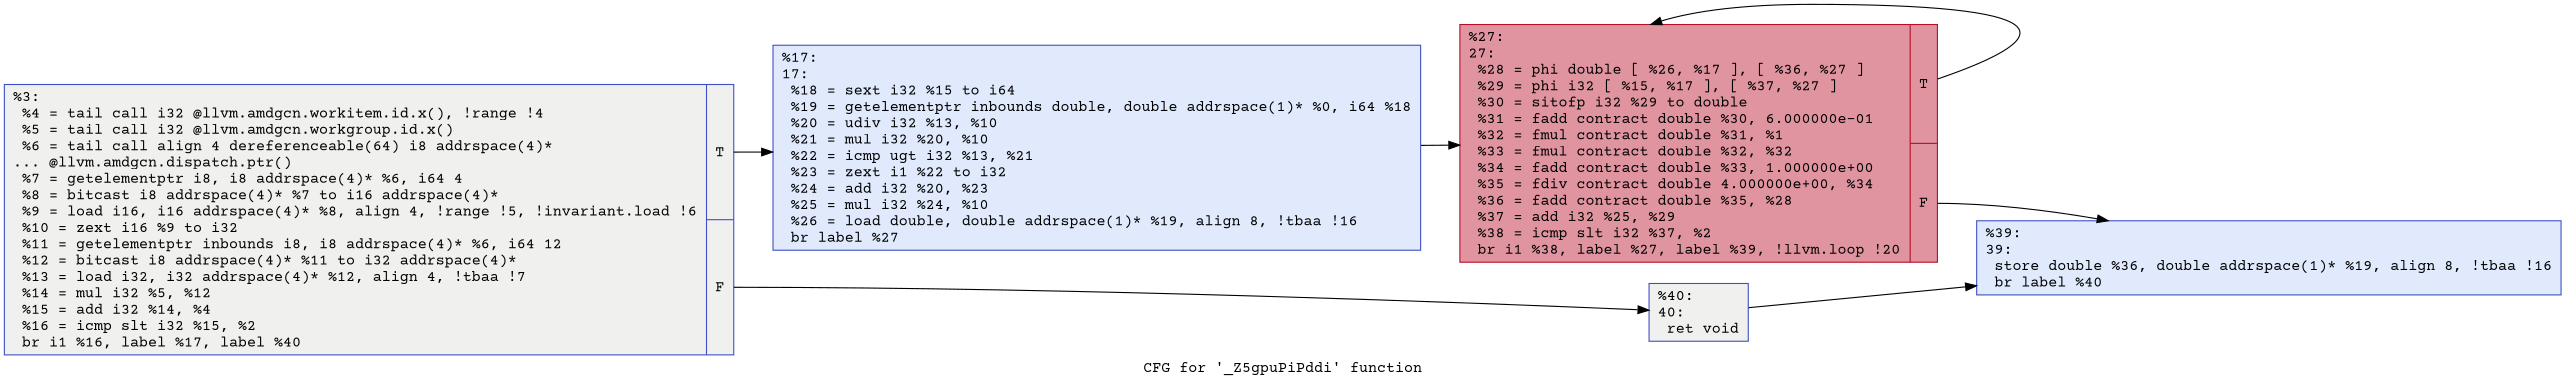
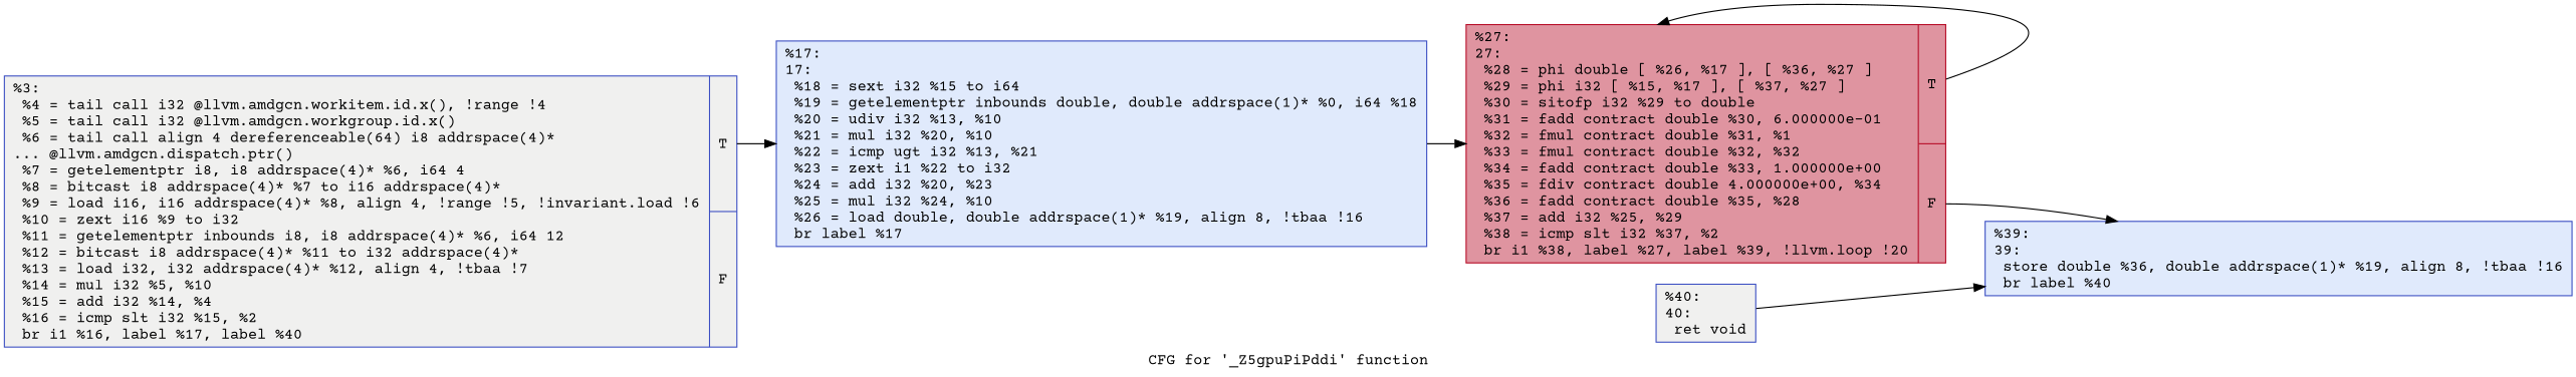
  digraph {
    fontname="Courier Prime"
    label="CFG for '_Z5gpuPiPddi' function"
    rankdir=LR
    node [color="#3d50c3ff" fillcolor="#dedcdb70" fontname="Courier Prime" shape=record style=filled]
    edge [fontname="Courier Prime"]
-   n1 [label="{%3:\l  %4 = tail call i32 @llvm.amdgcn.workitem.id.x(), !range !4\l  %5 = tail call i32 @llvm.amdgcn.workgroup.id.x()\l  %6 = tail call align 4 dereferenceable(64) i8 addrspace(4)*\l... @llvm.amdgcn.dispatch.ptr()\l  %7 = getelementptr i8, i8 addrspace(4)* %6, i64 4\l  %8 = bitcast i8 addrspace(4)* %7 to i16 addrspace(4)*\l  %9 = load i16, i16 addrspace(4)* %8, align 4, !range !5, !invariant.load !6\l  %10 = zext i16 %9 to i32\l  %11 = getelementptr inbounds i8, i8 addrspace(4)* %6, i64 12\l  %12 = bitcast i8 addrspace(4)* %11 to i32 addrspace(4)*\l  %13 = load i32, i32 addrspace(4)* %12, align 4, !tbaa !7\l  %14 = mul i32 %5, %12\l  %15 = add i32 %14, %4\l  %16 = icmp slt i32 %15, %2\l  br i1 %16, label %17, label %40\l|{<s0>T|<s1>F}}"]
-   n2 [fillcolor="#b9d0f970" label="{%17:\l17:                                               \l  %18 = sext i32 %15 to i64\l  %19 = getelementptr inbounds double, double addrspace(1)* %0, i64 %18\l  %20 = udiv i32 %13, %10\l  %21 = mul i32 %20, %10\l  %22 = icmp ugt i32 %13, %21\l  %23 = zext i1 %22 to i32\l  %24 = add i32 %20, %23\l  %25 = mul i32 %24, %10\l  %26 = load double, double addrspace(1)* %19, align 8, !tbaa !16\l  br label %27\l}"]
+   n1 [label="{%3:\l  %4 = tail call i32 @llvm.amdgcn.workitem.id.x(), !range !4\l  %5 = tail call i32 @llvm.amdgcn.workgroup.id.x()\l  %6 = tail call align 4 dereferenceable(64) i8 addrspace(4)*\l... @llvm.amdgcn.dispatch.ptr()\l  %7 = getelementptr i8, i8 addrspace(4)* %6, i64 4\l  %8 = bitcast i8 addrspace(4)* %7 to i16 addrspace(4)*\l  %9 = load i16, i16 addrspace(4)* %8, align 4, !range !5, !invariant.load !6\l  %10 = zext i16 %9 to i32\l  %11 = getelementptr inbounds i8, i8 addrspace(4)* %6, i64 12\l  %12 = bitcast i8 addrspace(4)* %11 to i32 addrspace(4)*\l  %13 = load i32, i32 addrspace(4)* %12, align 4, !tbaa !7\l  %14 = mul i32 %5, %10\l  %15 = add i32 %14, %4\l  %16 = icmp slt i32 %15, %2\l  br i1 %16, label %17, label %40\l|{<s0>T|<s1>F}}"]
+   n2 [fillcolor="#b9d0f970" label="{%17:\l17:                                               \l  %18 = sext i32 %15 to i64\l  %19 = getelementptr inbounds double, double addrspace(1)* %0, i64 %18\l  %20 = udiv i32 %13, %10\l  %21 = mul i32 %20, %10\l  %22 = icmp ugt i32 %13, %21\l  %23 = zext i1 %22 to i32\l  %24 = add i32 %20, %23\l  %25 = mul i32 %24, %10\l  %26 = load double, double addrspace(1)* %19, align 8, !tbaa !16\l  br label %17\l}"]
    n3 [label="{%40:\l40:                                               \l  ret void\l}"]
    n4 [color="#b70d28ff" fillcolor="#b70d2870" label="{%27:\l27:                                               \l  %28 = phi double [ %26, %17 ], [ %36, %27 ]\l  %29 = phi i32 [ %15, %17 ], [ %37, %27 ]\l  %30 = sitofp i32 %29 to double\l  %31 = fadd contract double %30, 6.000000e-01\l  %32 = fmul contract double %31, %1\l  %33 = fmul contract double %32, %32\l  %34 = fadd contract double %33, 1.000000e+00\l  %35 = fdiv contract double 4.000000e+00, %34\l  %36 = fadd contract double %35, %28\l  %37 = add i32 %25, %29\l  %38 = icmp slt i32 %37, %2\l  br i1 %38, label %27, label %39, !llvm.loop !20\l|{<s0>T|<s1>F}}"]
    n5 [fillcolor="#b9d0f970" label="{%39:\l39:                                               \l  store double %36, double addrspace(1)* %19, align 8, !tbaa !16\l  br label %40\l}"]
    n1 -> n2 [tailport=s0]
-   n1 -> n3 [tailport=s1]
    n2 -> n4
    n3 -> n5
    n4 -> n4 [tailport=s0]
    n4 -> n5 [tailport=s1]
  }
